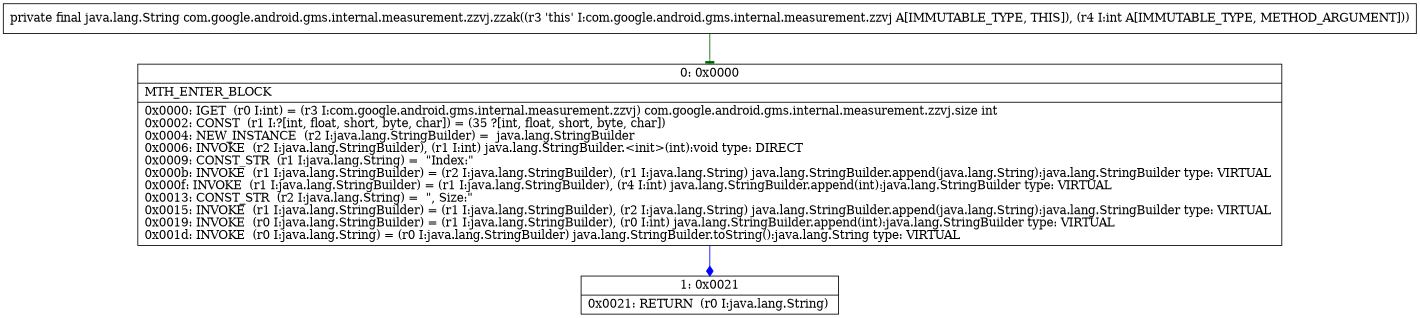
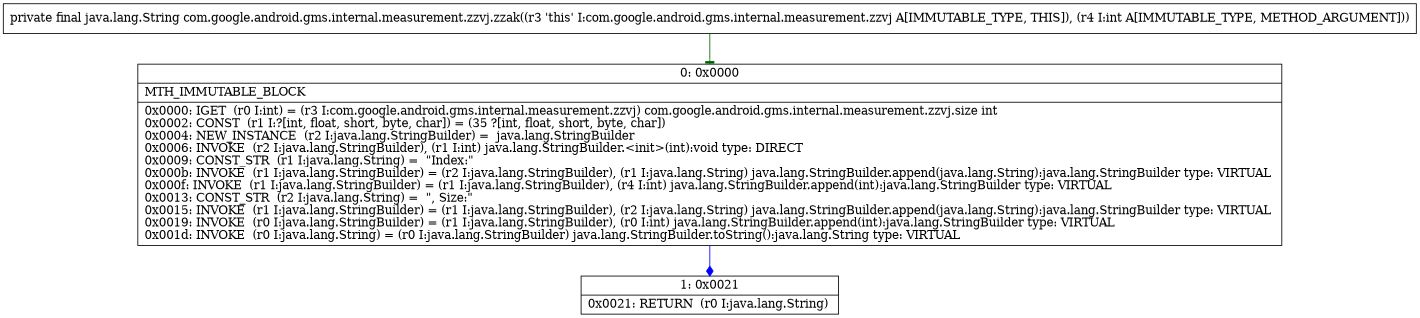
  digraph {
    node [shape=record]
-   n1 [label="{0\:\ 0x0000|MTH_ENTER_BLOCK\l|0x0000: IGET  (r0 I:int) = (r3 I:com.google.android.gms.internal.measurement.zzvj) com.google.android.gms.internal.measurement.zzvj.size int \l0x0002: CONST  (r1 I:?[int, float, short, byte, char]) = (35 ?[int, float, short, byte, char]) \l0x0004: NEW_INSTANCE  (r2 I:java.lang.StringBuilder) =  java.lang.StringBuilder \l0x0006: INVOKE  (r2 I:java.lang.StringBuilder), (r1 I:int) java.lang.StringBuilder.\<init\>(int):void type: DIRECT \l0x0009: CONST_STR  (r1 I:java.lang.String) =  \"Index:\" \l0x000b: INVOKE  (r1 I:java.lang.StringBuilder) = (r2 I:java.lang.StringBuilder), (r1 I:java.lang.String) java.lang.StringBuilder.append(java.lang.String):java.lang.StringBuilder type: VIRTUAL \l0x000f: INVOKE  (r1 I:java.lang.StringBuilder) = (r1 I:java.lang.StringBuilder), (r4 I:int) java.lang.StringBuilder.append(int):java.lang.StringBuilder type: VIRTUAL \l0x0013: CONST_STR  (r2 I:java.lang.String) =  \", Size:\" \l0x0015: INVOKE  (r1 I:java.lang.StringBuilder) = (r1 I:java.lang.StringBuilder), (r2 I:java.lang.String) java.lang.StringBuilder.append(java.lang.String):java.lang.StringBuilder type: VIRTUAL \l0x0019: INVOKE  (r0 I:java.lang.StringBuilder) = (r1 I:java.lang.StringBuilder), (r0 I:int) java.lang.StringBuilder.append(int):java.lang.StringBuilder type: VIRTUAL \l0x001d: INVOKE  (r0 I:java.lang.String) = (r0 I:java.lang.StringBuilder) java.lang.StringBuilder.toString():java.lang.String type: VIRTUAL \l}"]
+   n1 [label="{0\:\ 0x0000|MTH_IMMUTABLE_BLOCK\l|0x0000: IGET  (r0 I:int) = (r3 I:com.google.android.gms.internal.measurement.zzvj) com.google.android.gms.internal.measurement.zzvj.size int \l0x0002: CONST  (r1 I:?[int, float, short, byte, char]) = (35 ?[int, float, short, byte, char]) \l0x0004: NEW_INSTANCE  (r2 I:java.lang.StringBuilder) =  java.lang.StringBuilder \l0x0006: INVOKE  (r2 I:java.lang.StringBuilder), (r1 I:int) java.lang.StringBuilder.\<init\>(int):void type: DIRECT \l0x0009: CONST_STR  (r1 I:java.lang.String) =  \"Index:\" \l0x000b: INVOKE  (r1 I:java.lang.StringBuilder) = (r2 I:java.lang.StringBuilder), (r1 I:java.lang.String) java.lang.StringBuilder.append(java.lang.String):java.lang.StringBuilder type: VIRTUAL \l0x000f: INVOKE  (r1 I:java.lang.StringBuilder) = (r1 I:java.lang.StringBuilder), (r4 I:int) java.lang.StringBuilder.append(int):java.lang.StringBuilder type: VIRTUAL \l0x0013: CONST_STR  (r2 I:java.lang.String) =  \", Size:\" \l0x0015: INVOKE  (r1 I:java.lang.StringBuilder) = (r1 I:java.lang.StringBuilder), (r2 I:java.lang.String) java.lang.StringBuilder.append(java.lang.String):java.lang.StringBuilder type: VIRTUAL \l0x0019: INVOKE  (r0 I:java.lang.StringBuilder) = (r1 I:java.lang.StringBuilder), (r0 I:int) java.lang.StringBuilder.append(int):java.lang.StringBuilder type: VIRTUAL \l0x001d: INVOKE  (r0 I:java.lang.String) = (r0 I:java.lang.StringBuilder) java.lang.StringBuilder.toString():java.lang.String type: VIRTUAL \l}"]
    n2 [label="{1\:\ 0x0021|0x0021: RETURN  (r0 I:java.lang.String) \l}"]
    n3 [label="{private final java.lang.String com.google.android.gms.internal.measurement.zzvj.zzak((r3 'this' I:com.google.android.gms.internal.measurement.zzvj A[IMMUTABLE_TYPE, THIS]), (r4 I:int A[IMMUTABLE_TYPE, METHOD_ARGUMENT])) }"]
    n1 -> n2 [color=blue arrowhead=diamond]
    n3 -> n1 [color=darkgreen arrowhead=tee]
  }
